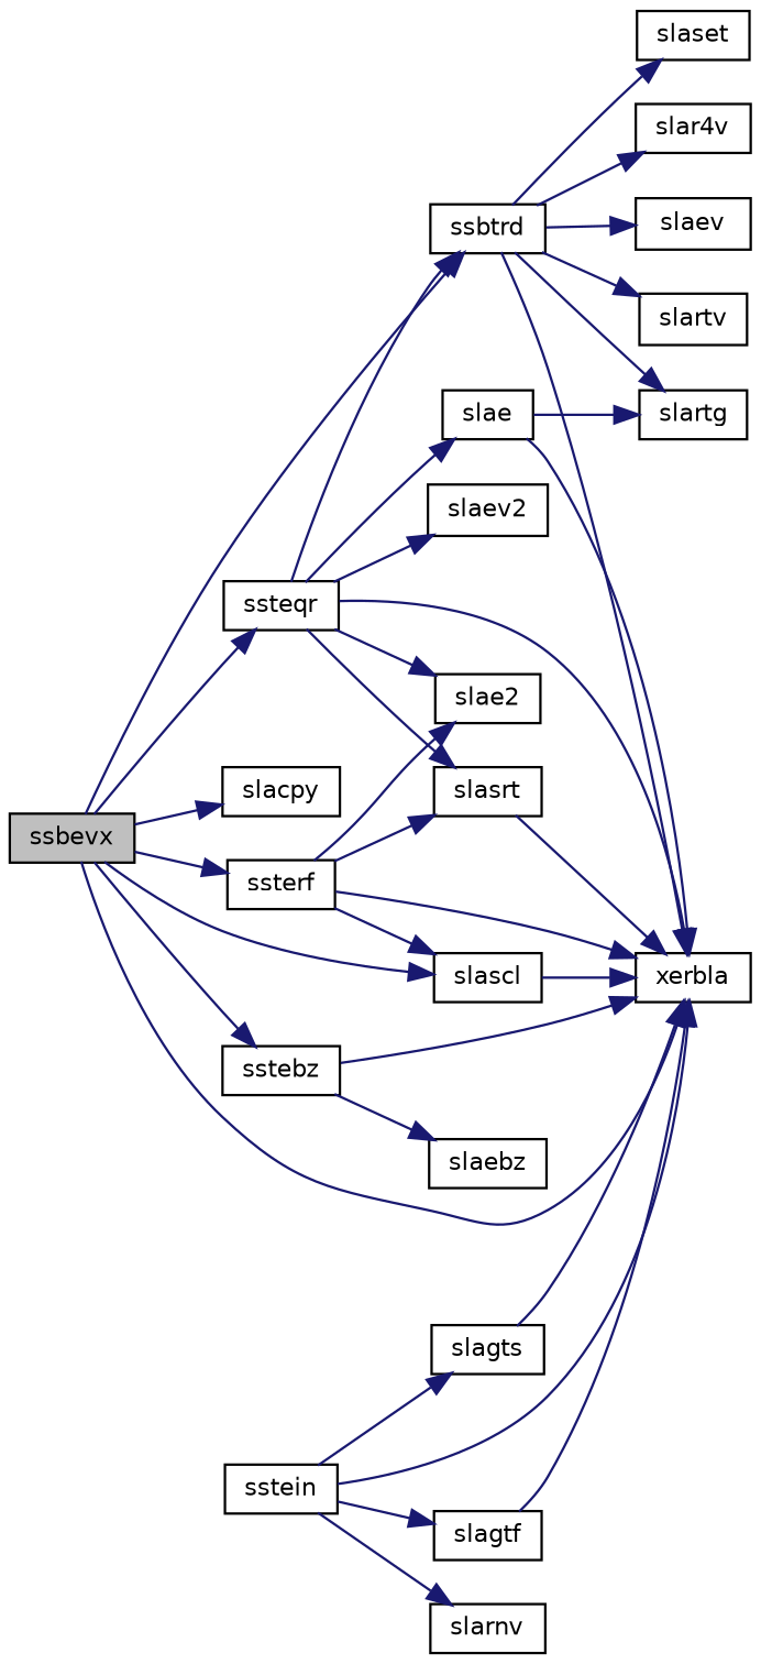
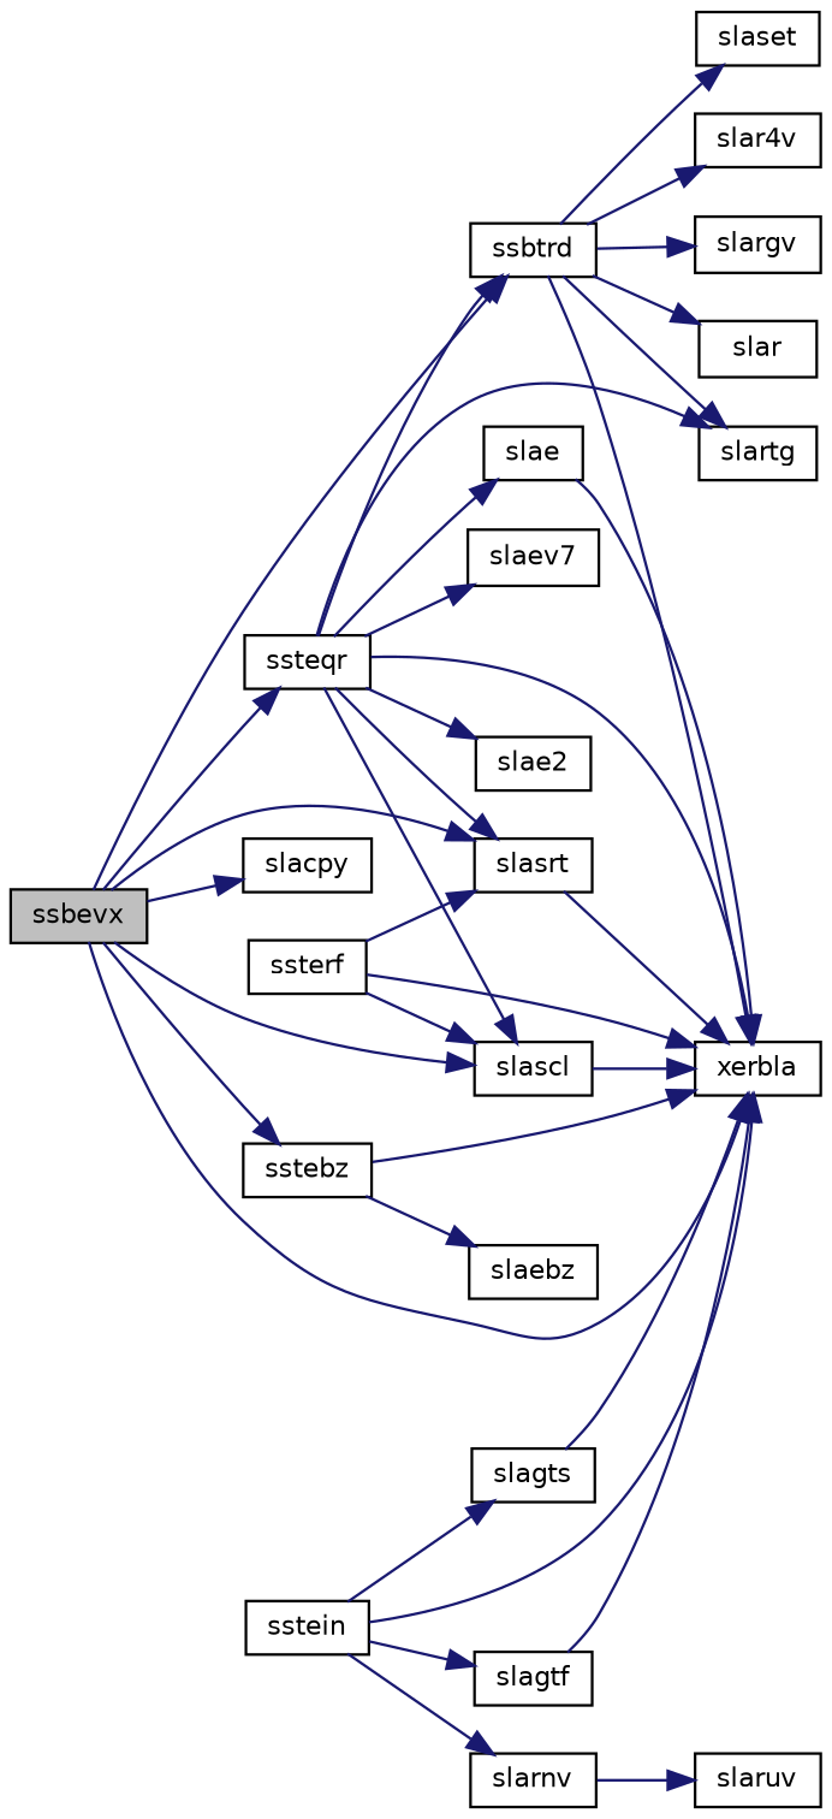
  digraph {
    rankdir=LR
    node [color=black fillcolor=white fontname=Helvetica fontsize=10 shape=record style=filled]
    edge [color=midnightblue fontname=Helvetica fontsize=10 labelfontname=Helvetica labelfontsize=10 style=solid]
    n1 [fillcolor=grey75 fontcolor=black height=0.2 label=ssbevx width=0.4]
    n2 [height=0.2 label=slacpy width=0.4]
    n3 [height=0.2 label=slascl width=0.4]
    n4 [height=0.2 label=xerbla width=0.4]
    n5 [height=0.2 label=ssbtrd width=0.4]
    n6 [height=0.2 label=sstebz width=0.4]
    n7 [height=0.2 label=ssteqr width=0.4]
    n8 [height=0.2 label=ssterf width=0.4]
    n9 [height=0.2 label=slar4v width=0.4]
-   n10 [height=0.2 label=slaev width=0.4]
+   n10 [height=0.2 label=slargv width=0.4]
    n11 [height=0.2 label=slartg width=0.4]
-   n12 [height=0.2 label=slartv width=0.4]
+   n12 [height=0.2 label=slar width=0.4]
    n13 [height=0.2 label=slaset width=0.4]
    n14 [height=0.2 label=slaebz width=0.4]
    n15 [height=0.2 label=sstein width=0.4]
    n16 [height=0.2 label=slagtf width=0.4]
    n17 [height=0.2 label=slagts width=0.4]
    n18 [height=0.2 label=slarnv width=0.4]
    n19 [height=0.2 label=slae2 width=0.4]
-   n20 [height=0.2 label=slaev2 width=0.4]
+   n20 [height=0.2 label=slaev7 width=0.4]
    n21 [height=0.2 label=slae width=0.4]
    n22 [height=0.2 label=slasrt width=0.4]
+   n23 [height=0.2 label=slaruv width=0.4]
    n1 -> n2
    n1 -> n3
    n1 -> n4
    n1 -> n5
    n1 -> n6
    n1 -> n7
-   n1 -> n8
+   n1 -> n22
    n3 -> n4
    n5 -> n4
    n5 -> n9
    n5 -> n10
    n5 -> n11
    n5 -> n12
    n5 -> n13
    n6 -> n4
    n6 -> n14
+   n7 -> n3
    n7 -> n4
    n7 -> n5
-   n21 -> n11
+   n7 -> n11
    n7 -> n19
    n7 -> n20
    n7 -> n21
    n7 -> n22
    n8 -> n3
    n8 -> n4
-   n8 -> n19
    n8 -> n22
    n15 -> n4
    n15 -> n16
    n15 -> n17
    n15 -> n18
    n16 -> n4
    n17 -> n4
+   n18 -> n23
    n21 -> n4
    n22 -> n4
  }
